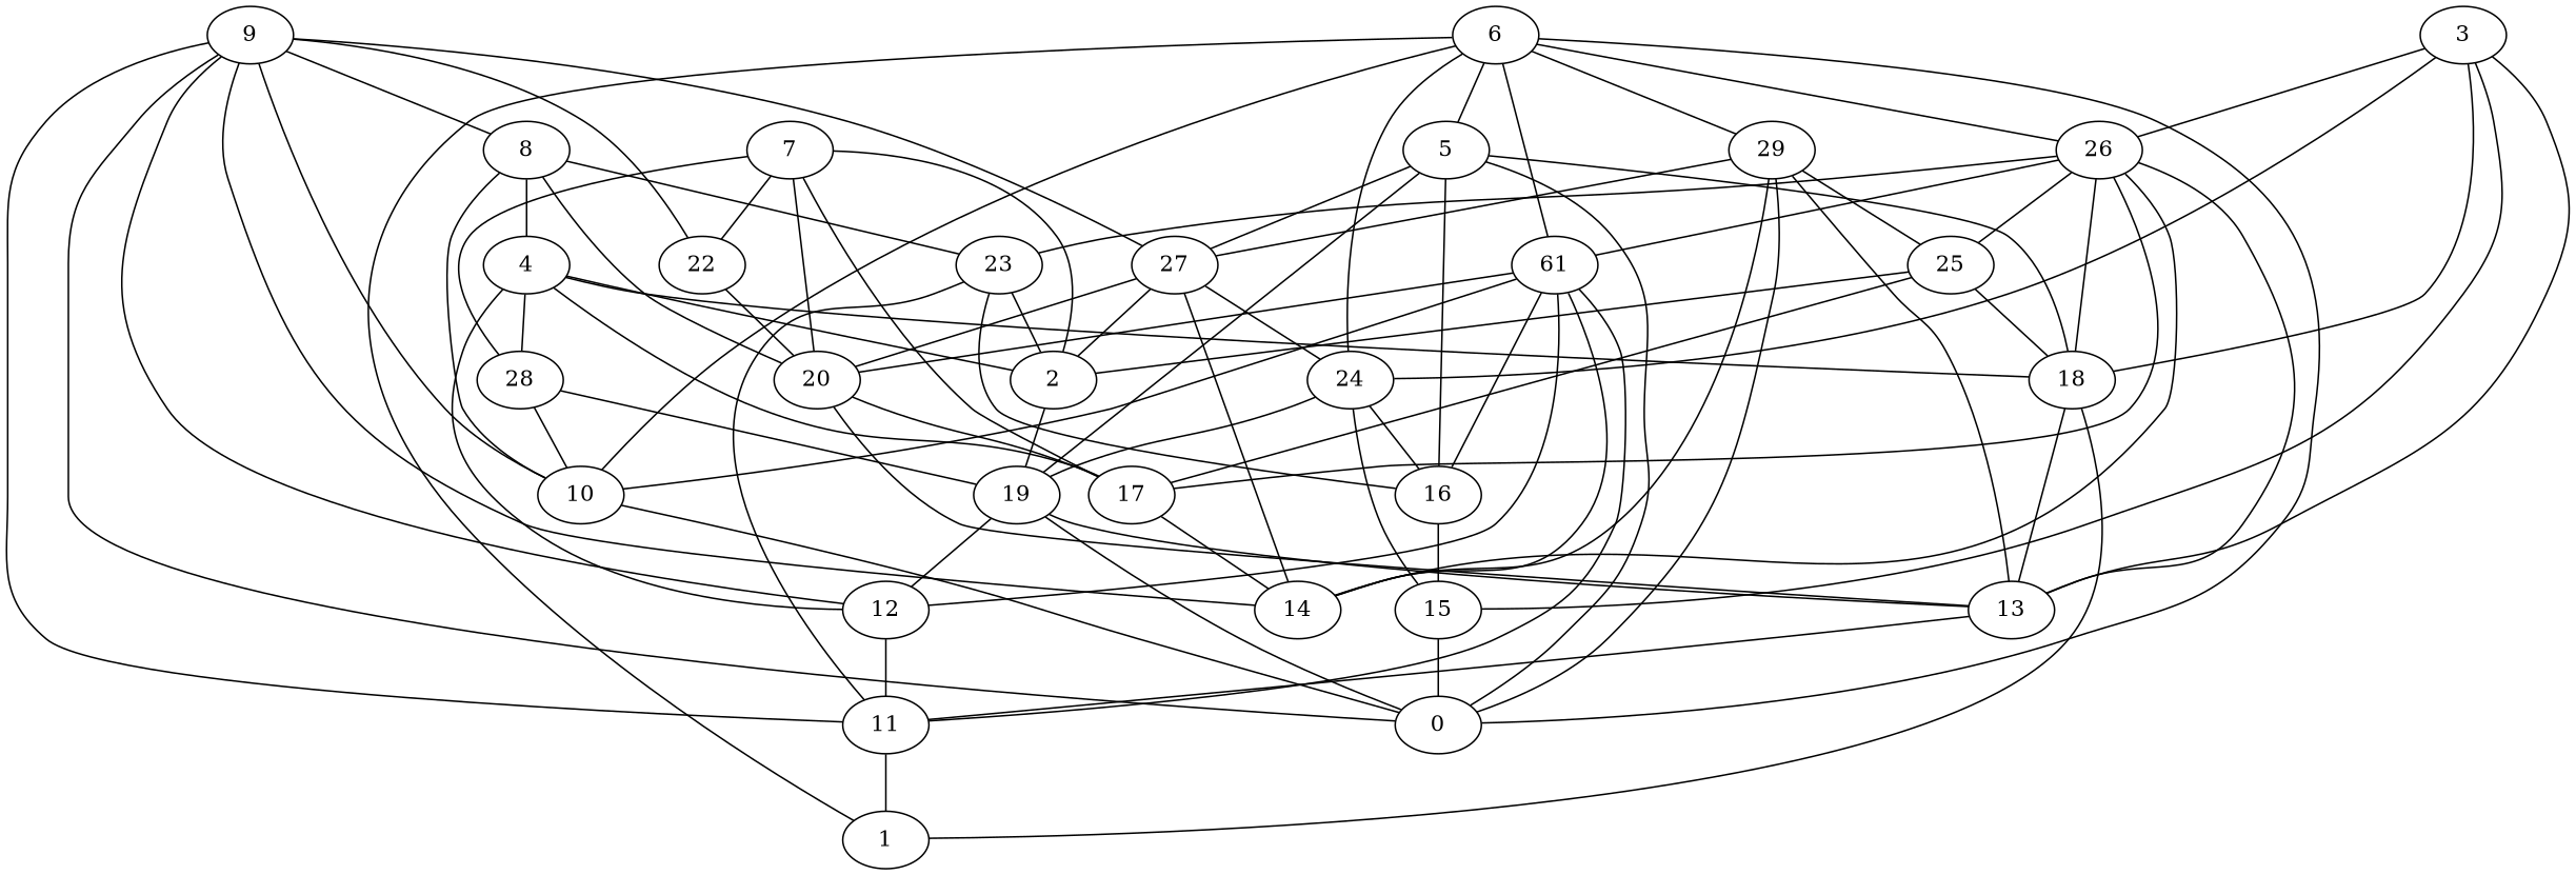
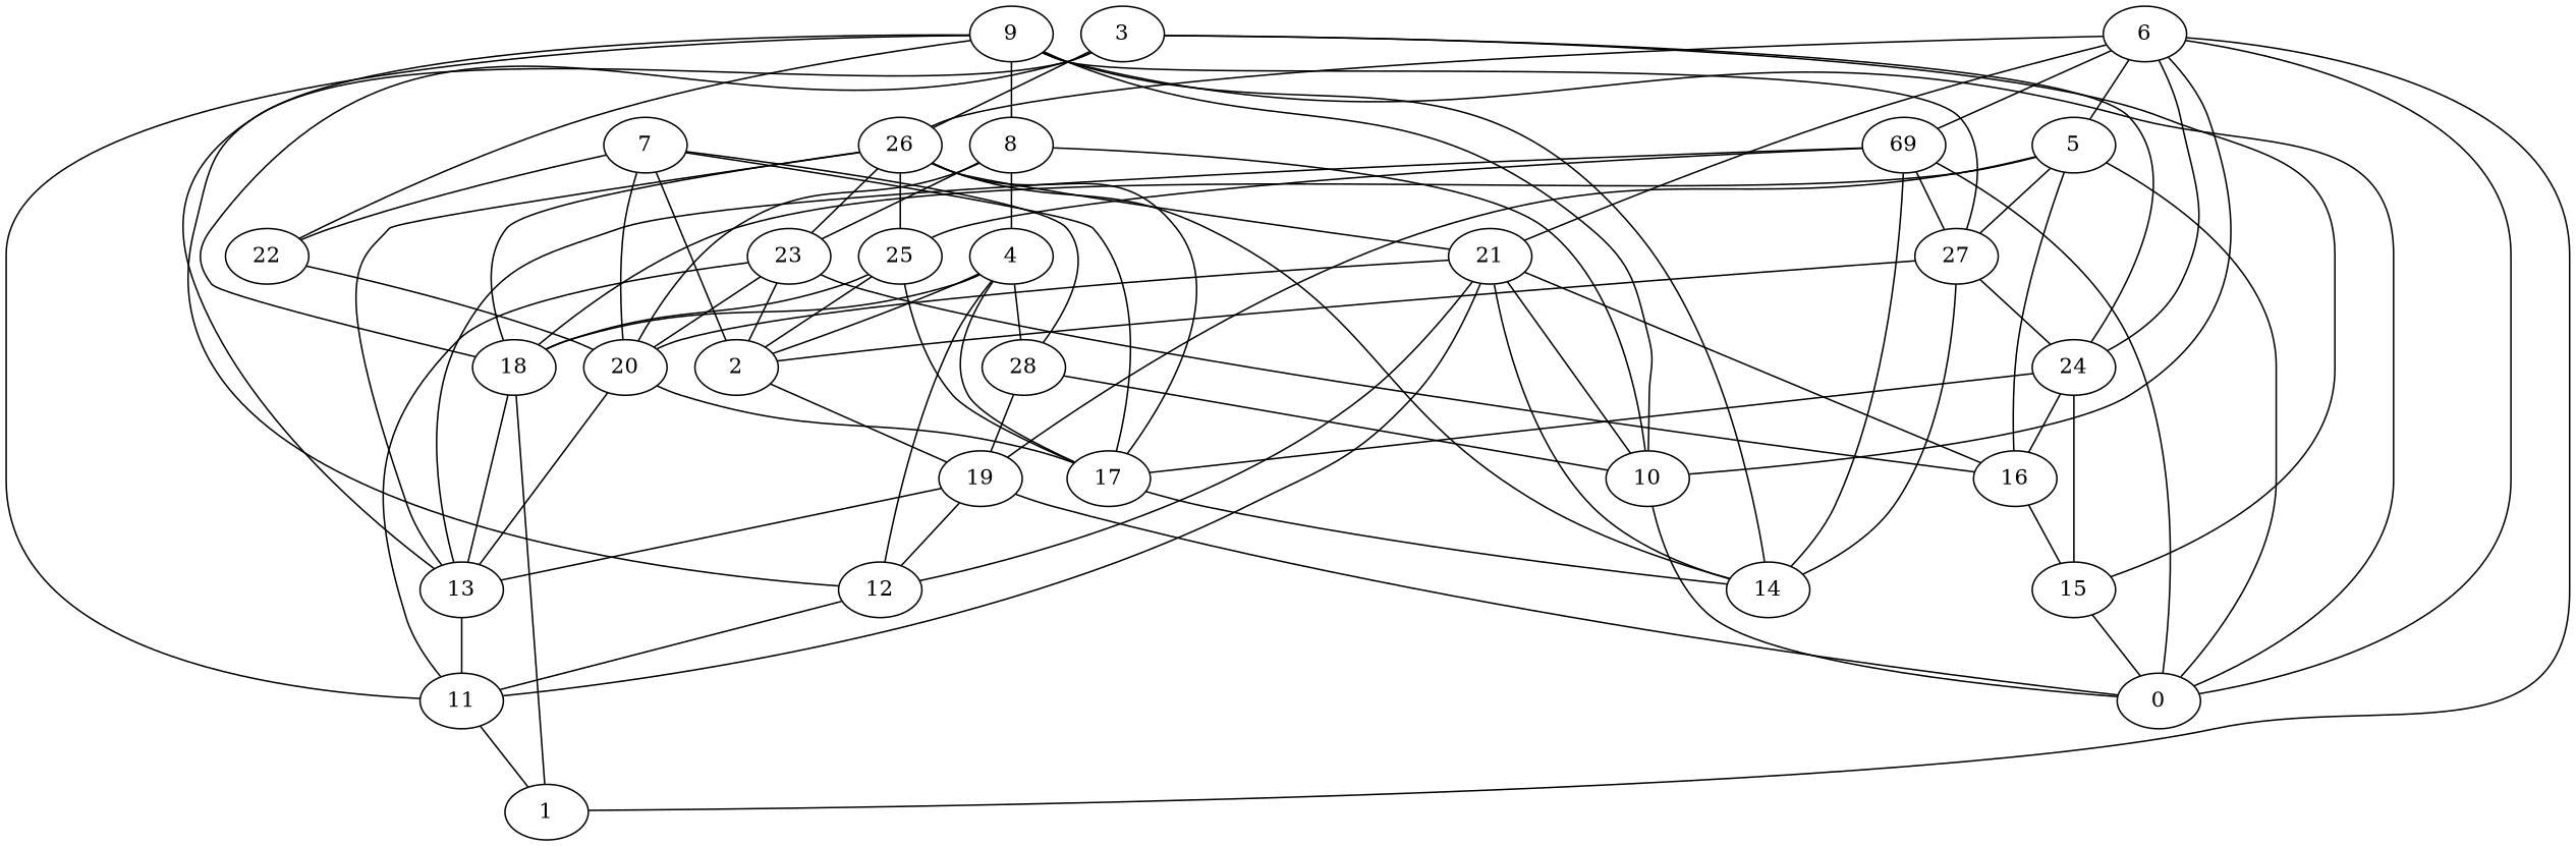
  digraph {
    edge [color=black dir=none]
    11
    1
    18
    13
    15
    0
-   29
+   29 [label=69]
    14
    25
    27
    4
    2
    28
    17
    12
    19
    10
    8
    20
    23
    16
    3
    26
    24
    6
    5
-   21 [label=61]
+   21
    9
    22
    7
    subgraph sub_1 {
      11
      1
      18
      13
      15
      0
      29
      14
      25
      27
      4
      2
      28
      17
      12
      19
      10
      8
      20
      23
      16
      3
      26
      24
      6
      5
      21
      9
      22
      7
    }
    11 -> 1
    18 -> 1
    18 -> 13
    13 -> 11
    15 -> 0
    29 -> 13
    29 -> 0
    29 -> 14
    29 -> 25
    29 -> 27
    25 -> 18
    25 -> 2
    25 -> 17
    27 -> 14
    27 -> 2
-   27 -> 20
+   23 -> 20
    27 -> 24
    4 -> 18
    4 -> 2
    4 -> 28
    4 -> 17
    4 -> 12
    2 -> 19
    28 -> 19
    28 -> 10
    17 -> 14
    12 -> 11
    19 -> 13
    19 -> 0
    19 -> 12
    10 -> 0
    8 -> 4
    8 -> 10
    8 -> 20
    8 -> 23
    20 -> 13
    20 -> 17
    23 -> 11
    23 -> 2
    23 -> 16
    16 -> 15
    3 -> 18
    3 -> 13
    3 -> 15
    3 -> 26
    3 -> 24
    26 -> 18
    26 -> 13
    26 -> 14
    26 -> 25
    26 -> 17
    26 -> 23
    26 -> 21
    24 -> 15
-   24 -> 19
+   24 -> 17
    24 -> 16
    6 -> 1
    6 -> 0
    6 -> 29
    6 -> 10
    6 -> 26
    6 -> 24
    6 -> 5
    6 -> 21
    5 -> 18
    5 -> 0
    5 -> 27
    5 -> 19
    5 -> 16
    21 -> 11
    21 -> 14
    21 -> 12
    21 -> 10
    21 -> 20
    21 -> 16
    9 -> 11
    9 -> 0
    9 -> 14
    9 -> 27
    9 -> 12
    9 -> 10
    9 -> 8
    9 -> 22
    22 -> 20
    7 -> 2
    7 -> 28
    7 -> 17
    7 -> 20
    7 -> 22
  }
